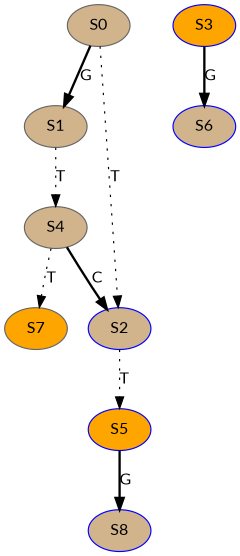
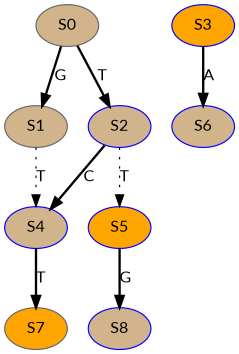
  strict digraph {
    fontname=Lato
    node [color=blue fillcolor=tan fontname=Lato style=filled]
    edge [fontname=Lato style=bold]
    S0 [color=gray40]
    S1 [color=gray40]
    S2
-   S4 [color=gray40]
+   S4
    S5 [fillcolor=orange]
    S3 [fillcolor=orange]
    S6
    S7 [color=gray40 fillcolor=orange]
    S8
    S0 -> S1 [label=G]
-   S0 -> S2 [label=T style=dotted]
+   S0 -> S2 [label=T]
    S1 -> S4 [label=T style=dotted]
-   S4 -> S2 [label=C]
+   S2 -> S4 [label=C]
    S2 -> S5 [label=T style=dotted]
-   S4 -> S7 [label=T style=dotted]
+   S4 -> S7 [label=T]
    S5 -> S8 [label=G]
-   S3 -> S6 [label=G]
+   S3 -> S6 [label=A]
  }
